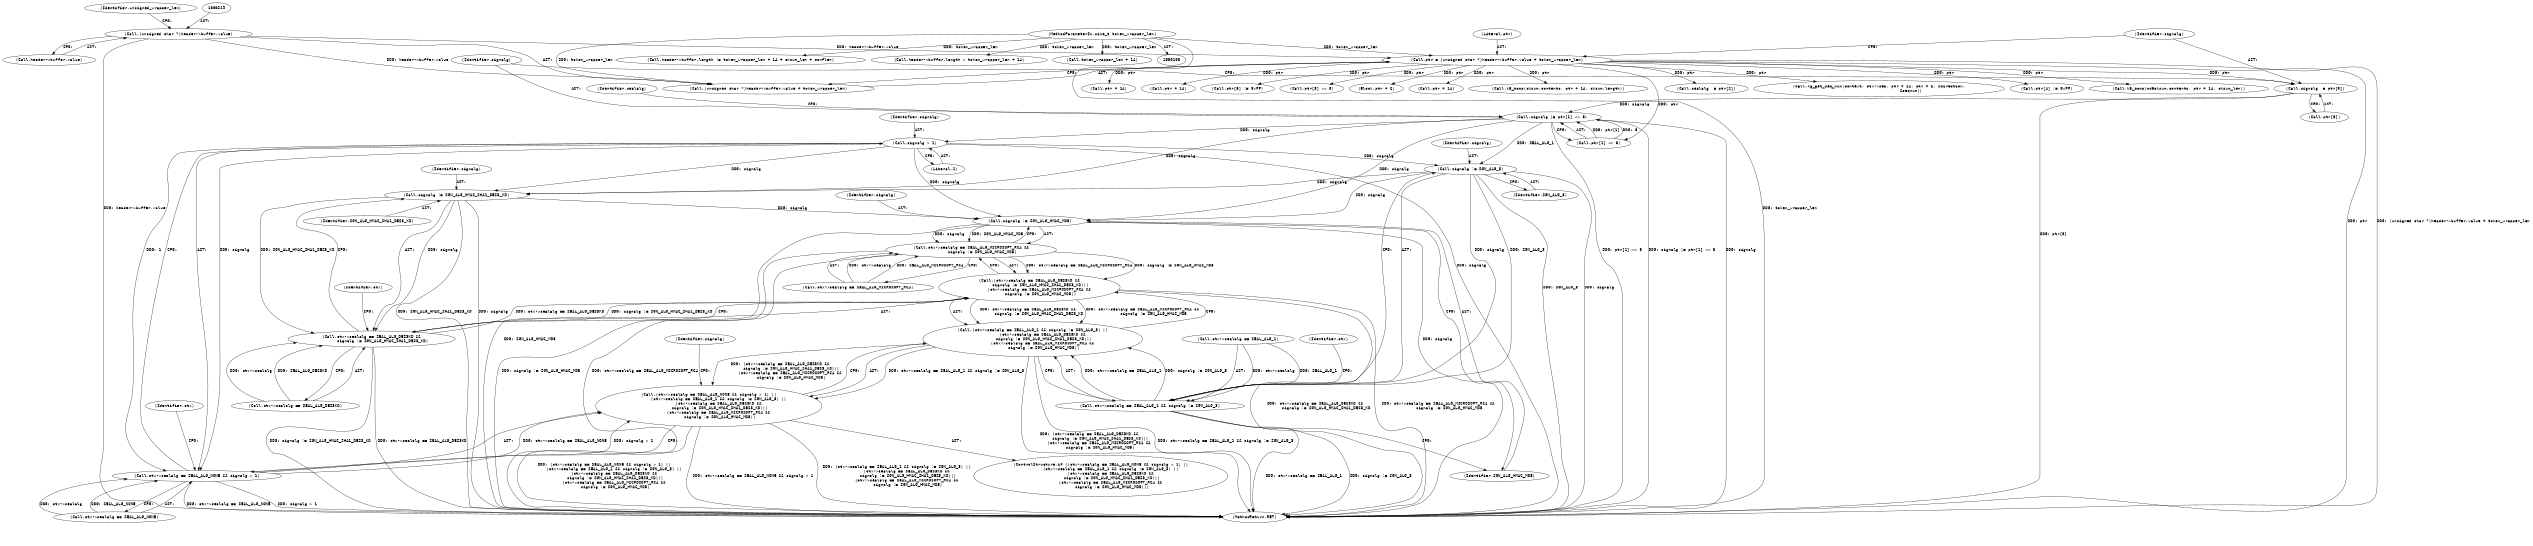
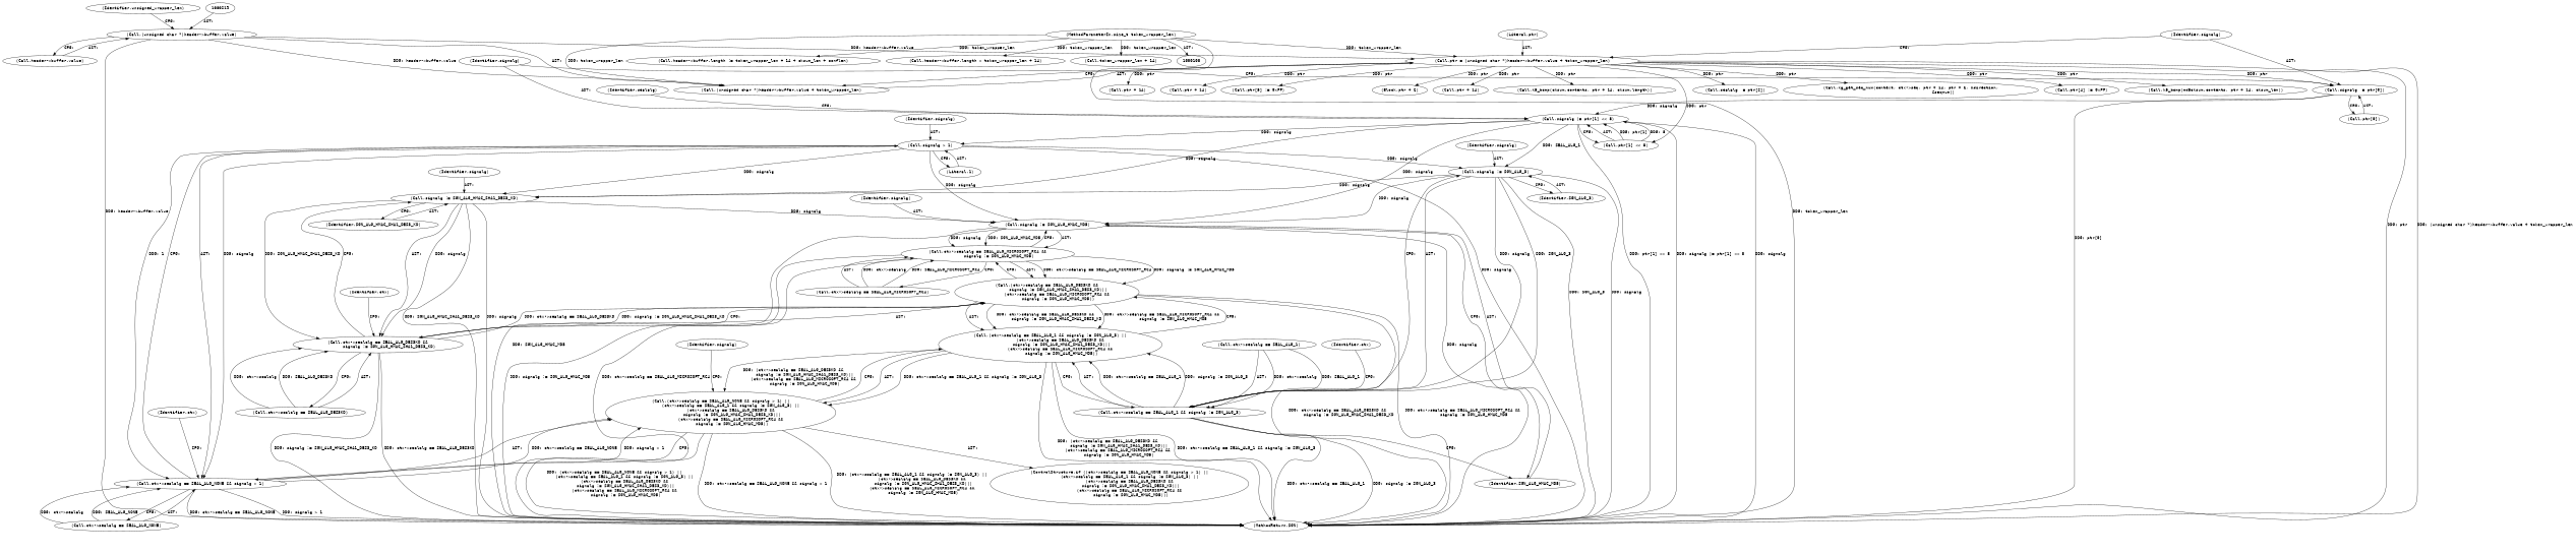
  digraph {
    fontname="DejaVu Sans Mono"
    node [fontname="DejaVu Sans Mono"]
    edge [fontname="DejaVu Sans Mono"]
    n1 [label="(Call,signalg  = ptr[0])"]
    n2 [label="(Call,signalg |= ptr[1] << 8)"]
-   n3 [label="(MethodReturn,RET)"]
+   n3 [label="(MethodReturn,SGN)"]
    n4 [label="(Call,ptr[0])"]
    n5 [label="(Call,ptr[1] << 8)"]
    n6 [label="(Call,signalg > 1)"]
    n7 [label="(Call,signalg != SGN_ALG_3)"]
    n8 [label="(Call,signalg != SGN_ALG_HMAC_SHA1_DES3_KD)"]
    n9 [label="(Call,signalg != SGN_ALG_HMAC_MD5)"]
    n10 [label="(Call,ptr = (unsigned char *)header->buffer.value + token_wrapper_len)"]
    n11 [label="(Call,sealalg  = ptr[2])"]
    n12 [label="(Call,kg_get_seq_num(context, ctx->seq, ptr + 14, ptr + 6, &direction,\n                          &seqnum))"]
    n13 [label="(Call,ptr[4] != 0xFF)"]
    n14 [label="(Call,k5_bcmp(md5cksum.contents, ptr + 14, cksum_len))"]
    n15 [label="(Call,ptr + 14)"]
    n16 [label="(Call,ptr + 14)"]
    n17 [label="(Call,ptr[5] != 0xFF)"]
-   n18 [label="(Call,ptr[3] << 8)"]
    n19 [label="(Block,ptr + 6)"]
    n20 [label="(Call,ptr + 14)"]
    n21 [label="(Call,k5_bcmp(cksum.contents, ptr + 14, cksum.length))"]
    n22 [label="(Call,(unsigned char *)header->buffer.value + token_wrapper_len)"]
    n23 [label="(Call,(unsigned char *)header->buffer.value)"]
    n24 [label="(Call,header->buffer.value)"]
    n25 [label="(MethodParameterIn,size_t token_wrapper_len)"]
    n26 [label="(Call,header->buffer.length != token_wrapper_len + 14 + cksum_len + conflen)"]
    n27 [label="(Call,header->buffer.length < token_wrapper_len + 14)"]
    n28 [label="(Call,token_wrapper_len + 14)"]
    1000108
    n30 [label="(Call,ctx->sealalg == SEAL_ALG_NONE && signalg > 1)"]
    n31 [label="(Literal,1)"]
    n32 [label="(Call,ctx->sealalg == SEAL_ALG_1 && signalg != SGN_ALG_3)"]
    n33 [label="(Identifier,SGN_ALG_3)"]
    n34 [label="(Call,ctx->sealalg == SEAL_ALG_DES3KD &&\n         signalg != SGN_ALG_HMAC_SHA1_DES3_KD)"]
    n35 [label="(Identifier,SGN_ALG_HMAC_SHA1_DES3_KD)"]
    n36 [label="(Call,ctx->sealalg == SEAL_ALG_MICROSOFT_RC4 &&\n         signalg != SGN_ALG_HMAC_MD5)"]
    n37 [label="(Identifier,SGN_ALG_HMAC_MD5)"]
    n38 [label="(Call,(ctx->sealalg == SEAL_ALG_NONE && signalg > 1) ||\n        (ctx->sealalg == SEAL_ALG_1 && signalg != SGN_ALG_3) ||\n        (ctx->sealalg == SEAL_ALG_DES3KD &&\n         signalg != SGN_ALG_HMAC_SHA1_DES3_KD)||\n        (ctx->sealalg == SEAL_ALG_MICROSOFT_RC4 &&\n         signalg != SGN_ALG_HMAC_MD5))"]
    n39 [label="(Call,ctx->sealalg == SEAL_ALG_NONE)"]
    n40 [label="(Call,(ctx->sealalg == SEAL_ALG_1 && signalg != SGN_ALG_3) ||\n        (ctx->sealalg == SEAL_ALG_DES3KD &&\n         signalg != SGN_ALG_HMAC_SHA1_DES3_KD)||\n        (ctx->sealalg == SEAL_ALG_MICROSOFT_RC4 &&\n         signalg != SGN_ALG_HMAC_MD5))"]
    n41 [label="(ControlStructure,if ((ctx->sealalg == SEAL_ALG_NONE && signalg > 1) ||\n        (ctx->sealalg == SEAL_ALG_1 && signalg != SGN_ALG_3) ||\n        (ctx->sealalg == SEAL_ALG_DES3KD &&\n         signalg != SGN_ALG_HMAC_SHA1_DES3_KD)||\n        (ctx->sealalg == SEAL_ALG_MICROSOFT_RC4 &&\n         signalg != SGN_ALG_HMAC_MD5)))"]
    n42 [label="(Call,(ctx->sealalg == SEAL_ALG_DES3KD &&\n         signalg != SGN_ALG_HMAC_SHA1_DES3_KD)||\n        (ctx->sealalg == SEAL_ALG_MICROSOFT_RC4 &&\n         signalg != SGN_ALG_HMAC_MD5))"]
    n43 [label="(Call,ctx->sealalg == SEAL_ALG_1)"]
    n44 [label="(Call,ctx->sealalg == SEAL_ALG_DES3KD)"]
    n45 [label="(Call,ctx->sealalg == SEAL_ALG_MICROSOFT_RC4)"]
    n46 [label="(Identifier,signalg)"]
    n47 [label="(Identifier,ctx)"]
    n48 [label="(Identifier,signalg)"]
    n49 [label="(Literal,ptr)"]
    n50 [label="(Identifier,signalg)"]
    n51 [label="(Identifier,ctx)"]
    n52 [label="(Identifier,signalg)"]
    n53 [label="(Identifier,unsigned_wrapper_len)"]
    n54 [label="(Identifier,signalg)"]
    n55 [label="(Identifier,ctx)"]
    n56 [label="(Identifier,signalg)"]
    n57 [label="(Identifier,sealalg)"]
    n58 [label="(Identifier,signalg)"]
    1000219
    n1 -> n2 [label="DDG: signalg"]
    n1 -> n3 [label="DDG: ptr[0]"]
    n1 -> n4 [label="CFG: "]
    n2 -> n3 [label="DDG: ptr[1] << 8"]
    n2 -> n3 [label="DDG: signalg |= ptr[1] << 8"]
    n2 -> n3 [label="DDG: signalg"]
    n2 -> n5 [label="CFG: "]
    n2 -> n6 [label="DDG: signalg"]
    n2 -> n7 [label="DDG: SEAL_ALG_1"]
    n2 -> n8 [label="DDG: signalg"]
    n2 -> n9 [label="DDG: signalg"]
    n4 -> n1 [label="AST: "]
    n5 -> n2 [label="AST: "]
    n5 -> n2 [label="DDG: ptr[1]"]
    n5 -> n2 [label="DDG: 8"]
    n6 -> n3 [label="DDG: signalg"]
    n6 -> n7 [label="DDG: signalg"]
    n6 -> n8 [label="DDG: signalg"]
    n6 -> n9 [label="DDG: signalg"]
    n6 -> n30 [label="AST: "]
    n6 -> n30 [label="DDG: signalg"]
    n6 -> n30 [label="DDG: 1"]
    n6 -> n31 [label="CFG: "]
    n7 -> n3 [label="DDG: SGN_ALG_3"]
    n7 -> n3 [label="DDG: signalg"]
    n7 -> n8 [label="DDG: signalg"]
    n7 -> n9 [label="DDG: signalg"]
    n7 -> n32 [label="AST: "]
    n7 -> n32 [label="DDG: signalg"]
    n7 -> n32 [label="DDG: SGN_ALG_3"]
    n7 -> n33 [label="CFG: "]
    n8 -> n3 [label="DDG: SGN_ALG_HMAC_SHA1_DES3_KD"]
    n8 -> n3 [label="DDG: signalg"]
    n8 -> n9 [label="DDG: signalg"]
    n8 -> n34 [label="AST: "]
    n8 -> n34 [label="DDG: signalg"]
    n8 -> n34 [label="DDG: SGN_ALG_HMAC_SHA1_DES3_KD"]
+   n8 -> n35 [label="CFG: "]
    n9 -> n3 [label="DDG: signalg"]
    n9 -> n3 [label="DDG: SGN_ALG_HMAC_MD5"]
    n9 -> n36 [label="AST: "]
    n9 -> n36 [label="DDG: signalg"]
    n9 -> n36 [label="DDG: SGN_ALG_HMAC_MD5"]
    n9 -> n37 [label="CFG: "]
    n10 -> n1 [label="DDG: ptr"]
    n10 -> n3 [label="DDG: ptr"]
    n10 -> n3 [label="DDG: (unsigned char *)header->buffer.value + token_wrapper_len"]
    n10 -> n5 [label="DDG: ptr"]
    n10 -> n11 [label="DDG: ptr"]
    n10 -> n12 [label="DDG: ptr"]
    n10 -> n13 [label="DDG: ptr"]
    n10 -> n14 [label="DDG: ptr"]
    n10 -> n15 [label="DDG: ptr"]
    n10 -> n16 [label="DDG: ptr"]
    n10 -> n17 [label="DDG: ptr"]
-   n10 -> n18 [label="DDG: ptr"]
    n10 -> n19 [label="DDG: ptr"]
    n10 -> n20 [label="DDG: ptr"]
    n10 -> n21 [label="DDG: ptr"]
    n10 -> n22 [label="CFG: "]
    n22 -> n10 [label="AST: "]
    n23 -> n3 [label="DDG: header->buffer.value"]
    n23 -> n10 [label="DDG: header->buffer.value"]
    n23 -> n22 [label="AST: "]
    n23 -> n22 [label="DDG: header->buffer.value"]
    n23 -> n24 [label="CFG: "]
    n24 -> n23 [label="AST: "]
    n25 -> n3 [label="DDG: token_wrapper_len"]
    n25 -> n10 [label="DDG: token_wrapper_len"]
    n25 -> n22 [label="DDG: token_wrapper_len"]
    n25 -> n26 [label="DDG: token_wrapper_len"]
    n25 -> n27 [label="DDG: token_wrapper_len"]
    n25 -> n28 [label="DDG: token_wrapper_len"]
    n25 -> 1000108 [label="AST: "]
    n30 -> n3 [label="DDG: ctx->sealalg == SEAL_ALG_NONE"]
    n30 -> n3 [label="DDG: signalg > 1"]
    n30 -> n6 [label="CFG: "]
    n30 -> n38 [label="AST: "]
    n30 -> n38 [label="DDG: ctx->sealalg == SEAL_ALG_NONE"]
    n30 -> n38 [label="DDG: signalg > 1"]
    n30 -> n39 [label="CFG: "]
    n31 -> n6 [label="AST: "]
    n32 -> n3 [label="DDG: ctx->sealalg == SEAL_ALG_1"]
    n32 -> n3 [label="DDG: signalg != SGN_ALG_3"]
    n32 -> n7 [label="CFG: "]
    n32 -> n37 [label="CFG: "]
    n32 -> n40 [label="AST: "]
    n32 -> n40 [label="DDG: ctx->sealalg == SEAL_ALG_1"]
    n32 -> n40 [label="DDG: signalg != SGN_ALG_3"]
    n33 -> n7 [label="AST: "]
    n34 -> n3 [label="DDG: signalg != SGN_ALG_HMAC_SHA1_DES3_KD"]
    n34 -> n3 [label="DDG: ctx->sealalg == SEAL_ALG_DES3KD"]
    n34 -> n8 [label="CFG: "]
    n34 -> n42 [label="AST: "]
    n34 -> n42 [label="DDG: ctx->sealalg == SEAL_ALG_DES3KD"]
    n34 -> n42 [label="DDG: signalg != SGN_ALG_HMAC_SHA1_DES3_KD"]
    n34 -> n44 [label="CFG: "]
    n35 -> n8 [label="AST: "]
    n36 -> n3 [label="DDG: signalg != SGN_ALG_HMAC_MD5"]
    n36 -> n3 [label="DDG: ctx->sealalg == SEAL_ALG_MICROSOFT_RC4"]
    n36 -> n9 [label="CFG: "]
    n36 -> n42 [label="AST: "]
    n36 -> n42 [label="DDG: ctx->sealalg == SEAL_ALG_MICROSOFT_RC4"]
    n36 -> n42 [label="DDG: signalg != SGN_ALG_HMAC_MD5"]
    n36 -> n45 [label="CFG: "]
    n37 -> n9 [label="AST: "]
    n38 -> n3 [label="DDG: (ctx->sealalg == SEAL_ALG_NONE && signalg > 1) ||\n        (ctx->sealalg == SEAL_ALG_1 && signalg != SGN_ALG_3) ||\n        (ctx->sealalg == SEAL_ALG_DES3KD &&\n         signalg != SGN_ALG_HMAC_SHA1_DES3_KD)||\n        (ctx->sealalg == SEAL_ALG_MICROSOFT_RC4 &&\n         signalg != SGN_ALG_HMAC_MD5)"]
    n38 -> n3 [label="DDG: ctx->sealalg == SEAL_ALG_NONE && signalg > 1"]
    n38 -> n3 [label="DDG: (ctx->sealalg == SEAL_ALG_1 && signalg != SGN_ALG_3) ||\n        (ctx->sealalg == SEAL_ALG_DES3KD &&\n         signalg != SGN_ALG_HMAC_SHA1_DES3_KD)||\n        (ctx->sealalg == SEAL_ALG_MICROSOFT_RC4 &&\n         signalg != SGN_ALG_HMAC_MD5)"]
    n38 -> n30 [label="CFG: "]
    n38 -> n40 [label="CFG: "]
    n38 -> n41 [label="AST: "]
    n39 -> n30 [label="AST: "]
    n39 -> n30 [label="DDG: ctx->sealalg"]
    n39 -> n30 [label="DDG: SEAL_ALG_NONE"]
    n40 -> n3 [label="DDG: ctx->sealalg == SEAL_ALG_1 && signalg != SGN_ALG_3"]
    n40 -> n3 [label="DDG: (ctx->sealalg == SEAL_ALG_DES3KD &&\n         signalg != SGN_ALG_HMAC_SHA1_DES3_KD)||\n        (ctx->sealalg == SEAL_ALG_MICROSOFT_RC4 &&\n         signalg != SGN_ALG_HMAC_MD5)"]
    n40 -> n32 [label="CFG: "]
    n40 -> n38 [label="AST: "]
    n40 -> n38 [label="DDG: ctx->sealalg == SEAL_ALG_1 && signalg != SGN_ALG_3"]
    n40 -> n38 [label="DDG: (ctx->sealalg == SEAL_ALG_DES3KD &&\n         signalg != SGN_ALG_HMAC_SHA1_DES3_KD)||\n        (ctx->sealalg == SEAL_ALG_MICROSOFT_RC4 &&\n         signalg != SGN_ALG_HMAC_MD5)"]
    n40 -> n42 [label="CFG: "]
    n42 -> n3 [label="DDG: ctx->sealalg == SEAL_ALG_DES3KD &&\n         signalg != SGN_ALG_HMAC_SHA1_DES3_KD"]
    n42 -> n3 [label="DDG: ctx->sealalg == SEAL_ALG_MICROSOFT_RC4 &&\n         signalg != SGN_ALG_HMAC_MD5"]
    n42 -> n34 [label="CFG: "]
    n42 -> n36 [label="CFG: "]
    n42 -> n40 [label="AST: "]
    n42 -> n40 [label="DDG: ctx->sealalg == SEAL_ALG_DES3KD &&\n         signalg != SGN_ALG_HMAC_SHA1_DES3_KD"]
    n42 -> n40 [label="DDG: ctx->sealalg == SEAL_ALG_MICROSOFT_RC4 &&\n         signalg != SGN_ALG_HMAC_MD5"]
    n43 -> n32 [label="AST: "]
    n43 -> n32 [label="DDG: ctx->sealalg"]
    n43 -> n32 [label="DDG: SEAL_ALG_1"]
    n44 -> n34 [label="AST: "]
    n44 -> n34 [label="DDG: ctx->sealalg"]
    n44 -> n34 [label="DDG: SEAL_ALG_DES3KD"]
    n45 -> n36 [label="AST: "]
    n45 -> n36 [label="DDG: ctx->sealalg"]
    n45 -> n36 [label="DDG: SEAL_ALG_MICROSOFT_RC4"]
    n46 -> n1 [label="AST: "]
    n46 -> n10 [label="CFG: "]
    n47 -> n34 [label="CFG: "]
    n48 -> n1 [label="CFG: "]
    n48 -> n2 [label="AST: "]
    n49 -> n10 [label="AST: "]
    n50 -> n8 [label="AST: "]
    n51 -> n32 [label="CFG: "]
    n52 -> n38 [label="CFG: "]
    n53 -> n23 [label="CFG: "]
    n54 -> n6 [label="AST: "]
    n55 -> n30 [label="CFG: "]
    n56 -> n9 [label="AST: "]
    n57 -> n2 [label="CFG: "]
    n58 -> n7 [label="AST: "]
    1000219 -> n23 [label="AST: "]
  }
